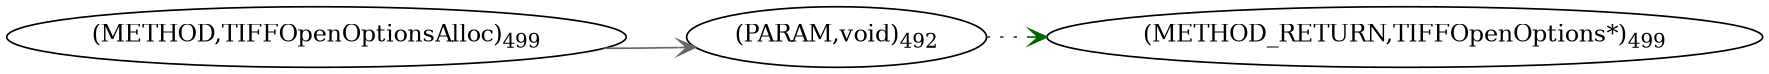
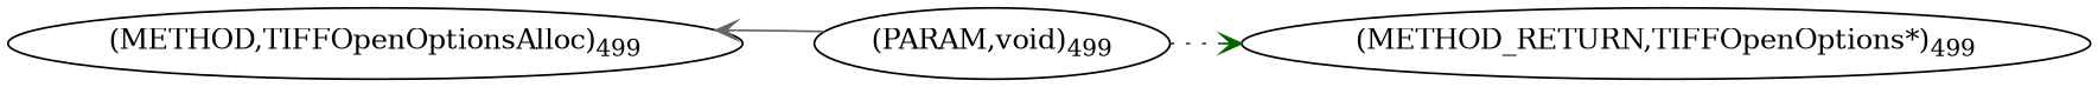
  digraph {
    rankdir=LR
    edge [arrowhead=vee]
    n1 [label=<(METHOD,TIFFOpenOptionsAlloc)<SUB>499</SUB>>]
-   n2 [label=<(PARAM,void)<SUB>492</SUB>>]
+   n2 [label=<(PARAM,void)<SUB>499</SUB>>]
    n3 [label=<(METHOD_RETURN,TIFFOpenOptions*)<SUB>499</SUB>>]
-   n1 -> n2 [color=gray40 style=solid]
+   n2 -> n1 [color=gray40 style=solid]
    n2 -> n3 [color=darkgreen style=dotted]
  }
